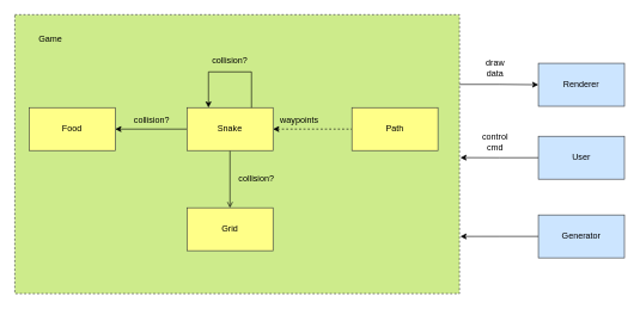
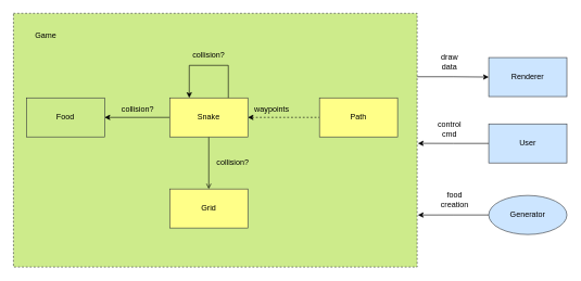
  <mxCell id="0" />
  <mxCell id="1" parent="0" />
  <mxCell id="2" style="edgeStyle=orthogonalEdgeStyle;rounded=0;orthogonalLoop=1;jettySize=auto;html=1;exitX=1;exitY=0.25;exitDx=0;exitDy=0;entryX=0;entryY=0.5;entryDx=0;entryDy=0;startArrow=none;startFill=0;endArrow=classic;endFill=1;" edge="1" parent="1" source="3" target="10"><mxGeometry relative="1" as="geometry" /></mxCell>
  <mxCell id="3" value="" style="rounded=0;whiteSpace=wrap;html=1;dashed=1;fillColor=#cdeb8b;strokeColor=#36393d;" vertex="1" parent="1"><mxGeometry x="20" y="20" width="620" height="390" as="geometry" /></mxCell>
  <mxCell id="4" style="edgeStyle=orthogonalEdgeStyle;rounded=0;orthogonalLoop=1;jettySize=auto;html=1;exitX=1;exitY=0.5;exitDx=0;exitDy=0;entryX=0;entryY=0.5;entryDx=0;entryDy=0;startArrow=classic;startFill=1;endArrow=none;endFill=0;dashed=1;" edge="1" parent="1" source="7" target="15"><mxGeometry relative="1" as="geometry" /></mxCell>
  <mxCell id="5" style="edgeStyle=orthogonalEdgeStyle;rounded=0;orthogonalLoop=1;jettySize=auto;html=1;exitX=0.5;exitY=1;exitDx=0;exitDy=0;entryX=0.5;entryY=0;entryDx=0;entryDy=0;endArrow=open;" edge="1" parent="1" source="7" target="9"><mxGeometry relative="1" as="geometry" /></mxCell>
  <mxCell id="6" style="edgeStyle=orthogonalEdgeStyle;rounded=0;orthogonalLoop=1;jettySize=auto;html=1;exitX=0;exitY=0.5;exitDx=0;exitDy=0;entryX=1;entryY=0.5;entryDx=0;entryDy=0;" edge="1" parent="1" source="7" target="8"><mxGeometry relative="1" as="geometry" /></mxCell>
  <mxCell id="7" value="Snake" style="rounded=0;whiteSpace=wrap;html=1;fillColor=#ffff88;strokeColor=#36393d;" vertex="1" parent="1"><mxGeometry x="260" y="150" width="120" height="60" as="geometry" /></mxCell>
- <mxCell id="8" value="Food" style="rounded=0;whiteSpace=wrap;html=1;fillColor=#ffff88;strokeColor=#36393d;" vertex="1" parent="1"><mxGeometry x="40" y="150" width="120" height="60" as="geometry" /></mxCell>
+ <mxCell id="8" value="Food" style="rounded=0;whiteSpace=wrap;html=1;fillColor=#cdeb8b;strokeColor=#36393d;" vertex="1" parent="1"><mxGeometry x="40" y="150" width="120" height="60" as="geometry" /></mxCell>
  <mxCell id="9" value="Grid" style="rounded=0;whiteSpace=wrap;html=1;fillColor=#ffff88;strokeColor=#36393d;" vertex="1" parent="1"><mxGeometry x="260" y="290" width="120" height="60" as="geometry" /></mxCell>
  <mxCell id="10" value="Renderer" style="rounded=0;whiteSpace=wrap;html=1;fillColor=#cce5ff;strokeColor=#36393d;" vertex="1" parent="1"><mxGeometry x="750" y="88" width="120" height="60" as="geometry" /></mxCell>
  <mxCell id="11" style="edgeStyle=orthogonalEdgeStyle;rounded=0;orthogonalLoop=1;jettySize=auto;html=1;exitX=0;exitY=0.5;exitDx=0;exitDy=0;entryX=1.002;entryY=0.692;entryDx=0;entryDy=0;entryPerimeter=0;startArrow=none;startFill=0;endArrow=classic;endFill=1;" edge="1" parent="1" source="12"><mxGeometry relative="1" as="geometry"><mxPoint x="641.24" y="219.88" as="targetPoint" /></mxGeometry></mxCell>
  <mxCell id="12" value="User" style="rounded=0;whiteSpace=wrap;html=1;fillColor=#cce5ff;strokeColor=#36393d;" vertex="1" parent="1"><mxGeometry x="750" y="190" width="120" height="60" as="geometry" /></mxCell>
  <mxCell id="13" style="edgeStyle=orthogonalEdgeStyle;rounded=0;orthogonalLoop=1;jettySize=auto;html=1;exitX=0;exitY=0.5;exitDx=0;exitDy=0;entryX=1.002;entryY=0.795;entryDx=0;entryDy=0;entryPerimeter=0;startArrow=none;startFill=0;endArrow=classic;endFill=1;" edge="1" parent="1" source="14" target="3"><mxGeometry relative="1" as="geometry" /></mxCell>
- <mxCell id="14" value="Generator" style="rounded=0;whiteSpace=wrap;html=1;fillColor=#cce5ff;strokeColor=#36393d;" vertex="1" parent="1"><mxGeometry x="750" y="300" width="120" height="60" as="geometry" /></mxCell>
+ <mxCell id="14" value="Generator" style="ellipse;whiteSpace=wrap;html=1;fillColor=#cce5ff;strokeColor=#36393d;" vertex="1" parent="1"><mxGeometry x="750" y="300" width="120" height="60" as="geometry" /></mxCell>
  <mxCell id="15" value="Path" style="rounded=0;whiteSpace=wrap;html=1;fillColor=#ffff88;strokeColor=#36393d;" vertex="1" parent="1"><mxGeometry x="490" y="150" width="120" height="60" as="geometry" /></mxCell>
  <mxCell id="16" style="edgeStyle=orthogonalEdgeStyle;rounded=0;orthogonalLoop=1;jettySize=auto;html=1;exitX=0.75;exitY=0;exitDx=0;exitDy=0;entryX=0.25;entryY=0;entryDx=0;entryDy=0;" edge="1" parent="1" source="7" target="7"><mxGeometry relative="1" as="geometry"><Array as="points"><mxPoint x="350" y="100" /><mxPoint x="290" y="100" /></Array></mxGeometry></mxCell>
  <mxCell id="17" value="Game" style="text;html=1;strokeColor=none;fillColor=none;align=center;verticalAlign=middle;whiteSpace=wrap;rounded=0;dashed=1;" vertex="1" parent="1"><mxGeometry x="40" y="40" width="60" height="30" as="geometry" /></mxCell>
  <mxCell id="18" value="collision?" style="text;html=1;strokeColor=none;fillColor=none;align=center;verticalAlign=middle;whiteSpace=wrap;rounded=0;dashed=1;" vertex="1" parent="1"><mxGeometry x="327" y="235" width="60" height="30" as="geometry" /></mxCell>
  <mxCell id="19" value="collision?" style="text;html=1;strokeColor=none;fillColor=none;align=center;verticalAlign=middle;whiteSpace=wrap;rounded=0;dashed=1;" vertex="1" parent="1"><mxGeometry x="181" y="153" width="60" height="30" as="geometry" /></mxCell>
  <mxCell id="20" value="collision?" style="text;html=1;strokeColor=none;fillColor=none;align=center;verticalAlign=middle;whiteSpace=wrap;rounded=0;dashed=1;" vertex="1" parent="1"><mxGeometry x="290" y="70" width="60" height="30" as="geometry" /></mxCell>
  <mxCell id="21" value="waypoints" style="text;html=1;strokeColor=none;fillColor=none;align=center;verticalAlign=middle;whiteSpace=wrap;rounded=0;dashed=1;" vertex="1" parent="1"><mxGeometry x="387" y="153" width="60" height="30" as="geometry" /></mxCell>
  <mxCell id="22" value="draw&lt;br&gt;data" style="text;html=1;strokeColor=none;fillColor=none;align=center;verticalAlign=middle;whiteSpace=wrap;rounded=0;dashed=1;" vertex="1" parent="1"><mxGeometry x="660" y="80" width="60" height="30" as="geometry" /></mxCell>
  <mxCell id="23" value="control&lt;br&gt;cmd" style="text;html=1;strokeColor=none;fillColor=none;align=center;verticalAlign=middle;whiteSpace=wrap;rounded=0;dashed=1;" vertex="1" parent="1"><mxGeometry x="660" y="183" width="60" height="30" as="geometry" /></mxCell>
+ <mxCell id="24" value="food&lt;br&gt;creation" style="text;html=1;strokeColor=none;fillColor=none;align=center;verticalAlign=middle;whiteSpace=wrap;rounded=0;dashed=1;" vertex="1" parent="1"><mxGeometry x="668" y="292" width="60" height="30" as="geometry" /></mxCell>
